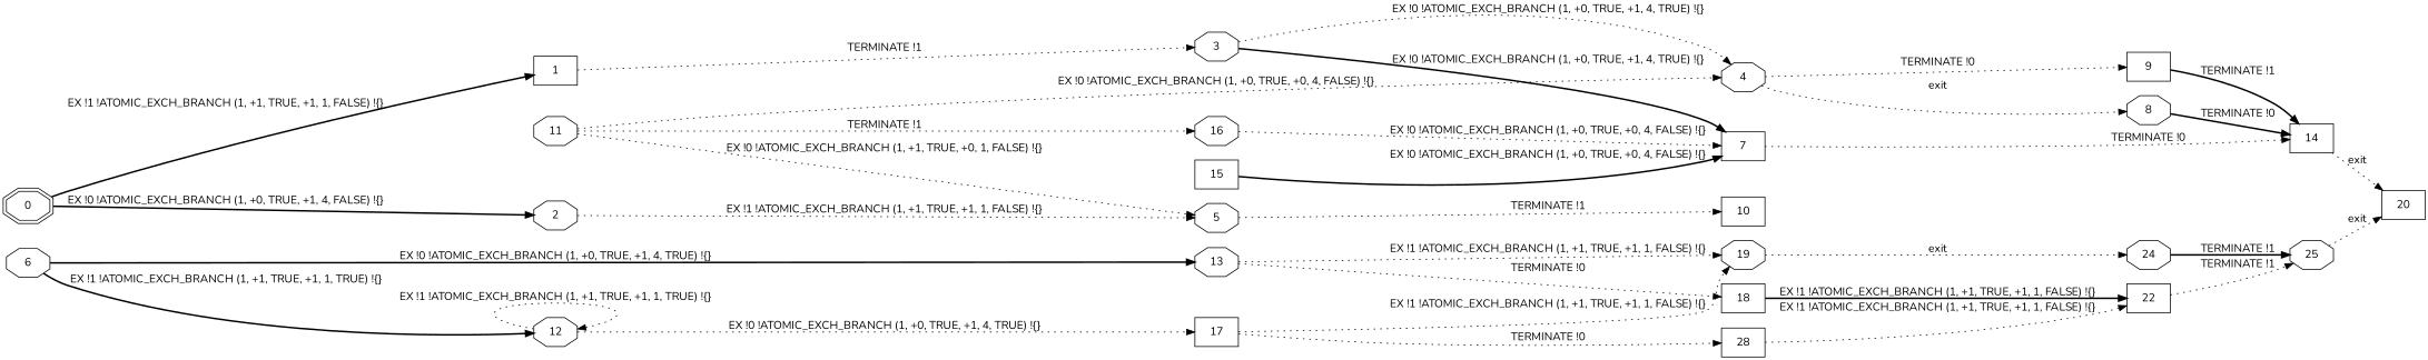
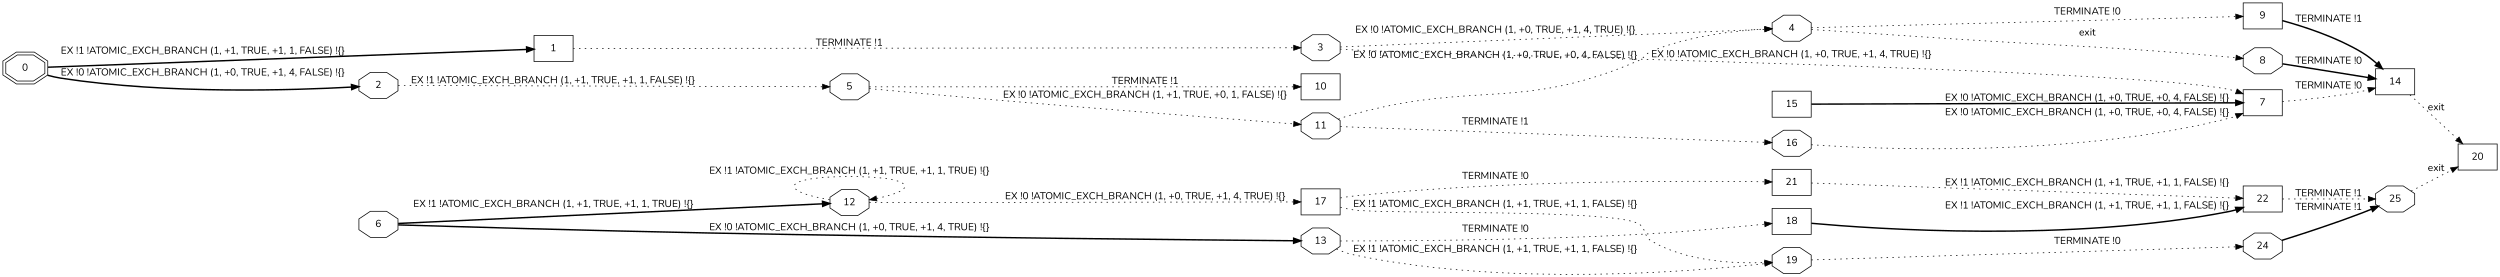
  digraph {
    fontname=Nunito
    rankdir=LR
    node [fontname=Nunito shape=octagon]
    edge [fontname=Nunito style=dotted]
    0 [peripheries=2]
    1 [shape=box]
    2
    3
    5
    4
    7 [shape=box]
    8
    9 [shape=box]
    10 [shape=box]
    11
    6
    12
    13
    14 [shape=box]
    16
    17 [shape=box]
    18 [shape=box]
    19
    20 [shape=box]
    15 [shape=box]
-   21 [shape=box label=28]
+   21 [shape=box]
    22 [shape=box]
    24
    25
    0 -> 1 [label="EX !1 !ATOMIC_EXCH_BRANCH (1, +1, TRUE, +1, 1, FALSE) !{}" style=bold]
    0 -> 2 [label="EX !0 !ATOMIC_EXCH_BRANCH (1, +0, TRUE, +1, 4, FALSE) !{}" style=bold]
    1 -> 3 [label="TERMINATE !1"]
    2 -> 5 [label="EX !1 !ATOMIC_EXCH_BRANCH (1, +1, TRUE, +1, 1, FALSE) !{}"]
    3 -> 4 [label="EX !0 !ATOMIC_EXCH_BRANCH (1, +0, TRUE, +1, 4, TRUE) !{}"]
-   3 -> 7 [label="EX !0 !ATOMIC_EXCH_BRANCH (1, +0, TRUE, +1, 4, TRUE) !{}" style=bold]
+   3 -> 7 [label="EX !0 !ATOMIC_EXCH_BRANCH (1, +0, TRUE, +1, 4, TRUE) !{}"]
    5 -> 10 [label="TERMINATE !1"]
-   11 -> 5 [label="EX !0 !ATOMIC_EXCH_BRANCH (1, +1, TRUE, +0, 1, FALSE) !{}"]
+   5 -> 11 [label="EX !0 !ATOMIC_EXCH_BRANCH (1, +1, TRUE, +0, 1, FALSE) !{}"]
    4 -> 8 [label=exit]
    4 -> 9 [label="TERMINATE !0"]
    7 -> 14 [label="TERMINATE !0"]
    8 -> 14 [label="TERMINATE !0" style=bold]
    9 -> 14 [label="TERMINATE !1" style=bold]
    11 -> 4 [label="EX !0 !ATOMIC_EXCH_BRANCH (1, +0, TRUE, +0, 4, FALSE) !{}"]
    11 -> 16 [label="TERMINATE !1"]
    6 -> 12 [label="EX !1 !ATOMIC_EXCH_BRANCH (1, +1, TRUE, +1, 1, TRUE) !{}" style=bold]
    6 -> 13 [label="EX !0 !ATOMIC_EXCH_BRANCH (1, +0, TRUE, +1, 4, TRUE) !{}" style=bold]
    12 -> 12 [label="EX !1 !ATOMIC_EXCH_BRANCH (1, +1, TRUE, +1, 1, TRUE) !{}"]
    12 -> 17 [label="EX !0 !ATOMIC_EXCH_BRANCH (1, +0, TRUE, +1, 4, TRUE) !{}"]
    13 -> 18 [label="TERMINATE !0"]
    13 -> 19 [label="EX !1 !ATOMIC_EXCH_BRANCH (1, +1, TRUE, +1, 1, FALSE) !{}"]
    14 -> 20 [label=exit]
    16 -> 7 [label="EX !0 !ATOMIC_EXCH_BRANCH (1, +0, TRUE, +0, 4, FALSE) !{}"]
    17 -> 19 [label="EX !1 !ATOMIC_EXCH_BRANCH (1, +1, TRUE, +1, 1, FALSE) !{}"]
    17 -> 21 [label="TERMINATE !0"]
    18 -> 22 [label="EX !1 !ATOMIC_EXCH_BRANCH (1, +1, TRUE, +1, 1, FALSE) !{}" style=bold]
-   19 -> 24 [label=exit]
+   19 -> 24 [label="TERMINATE !0"]
    15 -> 7 [label="EX !0 !ATOMIC_EXCH_BRANCH (1, +0, TRUE, +0, 4, FALSE) !{}" style=bold]
    21 -> 22 [label="EX !1 !ATOMIC_EXCH_BRANCH (1, +1, TRUE, +1, 1, FALSE) !{}"]
    22 -> 25 [label="TERMINATE !1"]
    24 -> 25 [label="TERMINATE !1" style=bold]
    25 -> 20 [label=exit]
  }
